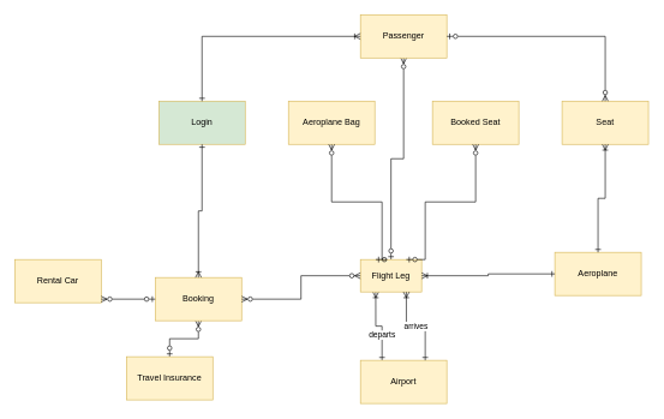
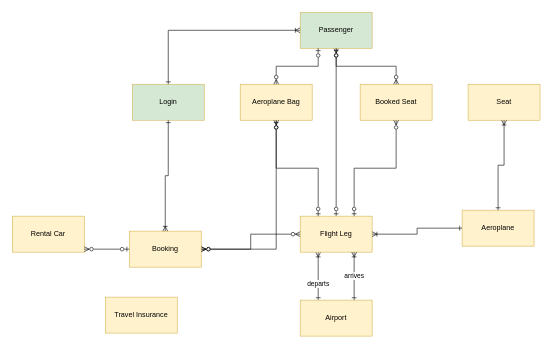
  <mxCell id="0" />
  <mxCell id="1" parent="0" />
- <mxCell id="2" style="edgeStyle=orthogonalEdgeStyle;rounded=0;orthogonalLoop=1;jettySize=auto;html=1;startArrow=ERzeroToMany;startFill=0;endArrow=ERzeroToOne;endFill=0;" parent="1" source="3" target="4" edge="1"><mxGeometry relative="1" as="geometry" /></mxCell>
+ <mxCell id="2" style="edgeStyle=orthogonalEdgeStyle;rounded=0;orthogonalLoop=1;jettySize=auto;html=1;startArrow=ERzeroToMany;startFill=0;endArrow=ERzeroToOne;endFill=0;" parent="1" source="3" target="5" edge="1"><mxGeometry relative="1" as="geometry" /></mxCell>
  <mxCell id="3" value="Booking" style="rounded=0;whiteSpace=wrap;html=1;fillColor=#fff2cc;strokeColor=#d6b656;" parent="1" vertex="1"><mxGeometry x="215" y="385" width="120" height="60" as="geometry" /></mxCell>
  <mxCell id="4" value="Travel Insurance" style="rounded=0;whiteSpace=wrap;html=1;fillColor=#fff2cc;strokeColor=#d6b656;" parent="1" vertex="1"><mxGeometry x="175" y="495" width="120" height="60" as="geometry" /></mxCell>
  <mxCell id="5" value="Aeroplane Bag" style="rounded=0;whiteSpace=wrap;html=1;fillColor=#fff2cc;strokeColor=#d6b656;" parent="1" vertex="1"><mxGeometry x="400" y="140" width="120" height="60" as="geometry" /></mxCell>
  <mxCell id="6" value="Rental Car" style="rounded=0;whiteSpace=wrap;html=1;fillColor=#fff2cc;strokeColor=#d6b656;" parent="1" vertex="1"><mxGeometry x="20" y="360" width="120" height="60" as="geometry" /></mxCell>
  <mxCell id="7" value="departs" style="edgeStyle=orthogonalEdgeStyle;rounded=0;orthogonalLoop=1;jettySize=auto;html=1;entryX=0.25;entryY=0;entryDx=0;entryDy=0;exitX=0.25;exitY=1;exitDx=0;exitDy=0;startArrow=ERoneToMany;startFill=0;endArrow=ERone;endFill=0;" parent="1" source="9" target="12" edge="1"><mxGeometry x="0.333" relative="1" as="geometry"><mxPoint as="offset" /></mxGeometry></mxCell>
  <mxCell id="8" style="edgeStyle=orthogonalEdgeStyle;rounded=0;orthogonalLoop=1;jettySize=auto;html=1;startArrow=ERzeroToOne;startFill=0;endArrow=ERzeroToMany;endFill=0;" parent="1" source="9" target="10" edge="1"><mxGeometry relative="1" as="geometry" /></mxCell>
- <mxCell id="9" value="Flight Leg" style="rounded=0;whiteSpace=wrap;html=1;fillColor=#fff2cc;strokeColor=#d6b656;" parent="1" vertex="1"><mxGeometry x="500" y="360" width="85" height="45" as="geometry" /></mxCell>
- <mxCell id="10" value="Passenger" style="rounded=0;whiteSpace=wrap;html=1;fillColor=#fff2cc;strokeColor=#d6b656;" parent="1" vertex="1"><mxGeometry x="500" y="20" width="120" height="60" as="geometry" /></mxCell>
+ <mxCell id="9" value="Flight Leg" style="rounded=0;whiteSpace=wrap;html=1;fillColor=#fff2cc;strokeColor=#d6b656;" parent="1" vertex="1"><mxGeometry x="500" y="360" width="120" height="60" as="geometry" /></mxCell>
+ <mxCell id="10" value="Passenger" style="rounded=0;whiteSpace=wrap;html=1;fillColor=#d5e8d4;strokeColor=#d6b656;" parent="1" vertex="1"><mxGeometry x="500" y="20" width="120" height="60" as="geometry" /></mxCell>
  <mxCell id="11" value="Seat" style="rounded=0;whiteSpace=wrap;html=1;fillColor=#fff2cc;strokeColor=#d6b656;" parent="1" vertex="1"><mxGeometry x="780" y="140" width="120" height="60" as="geometry" /></mxCell>
  <mxCell id="12" value="Airport" style="rounded=0;whiteSpace=wrap;html=1;fillColor=#fff2cc;strokeColor=#d6b656;" parent="1" vertex="1"><mxGeometry x="500" y="500" width="120" height="60" as="geometry" /></mxCell>
  <mxCell id="13" value="Aeroplane" style="rounded=0;whiteSpace=wrap;html=1;fillColor=#fff2cc;strokeColor=#d6b656;" parent="1" vertex="1"><mxGeometry x="770" y="350" width="120" height="60" as="geometry" /></mxCell>
  <mxCell id="14" value="arrives" style="edgeStyle=orthogonalEdgeStyle;rounded=0;orthogonalLoop=1;jettySize=auto;html=1;entryX=0.75;entryY=0;entryDx=0;entryDy=0;exitX=0.75;exitY=1;exitDx=0;exitDy=0;startArrow=ERoneToMany;startFill=0;endArrow=ERone;endFill=0;" parent="1" source="9" target="12" edge="1"><mxGeometry relative="1" as="geometry"><mxPoint x="540" y="430" as="sourcePoint" /><mxPoint x="540" y="490" as="targetPoint" /><mxPoint as="offset" /></mxGeometry></mxCell>
  <mxCell id="15" style="edgeStyle=orthogonalEdgeStyle;rounded=0;orthogonalLoop=1;jettySize=auto;html=1;startArrow=ERoneToMany;startFill=0;endArrow=ERone;endFill=0;" parent="1" source="9" target="13" edge="1"><mxGeometry relative="1" as="geometry"><mxPoint x="540" y="430" as="sourcePoint" /><mxPoint x="540" y="490" as="targetPoint" /></mxGeometry></mxCell>
  <mxCell id="16" style="edgeStyle=orthogonalEdgeStyle;rounded=0;orthogonalLoop=1;jettySize=auto;html=1;startArrow=ERoneToMany;startFill=0;endArrow=ERone;endFill=0;" parent="1" source="11" target="13" edge="1"><mxGeometry relative="1" as="geometry"><mxPoint x="600" y="430" as="sourcePoint" /><mxPoint x="600" y="490" as="targetPoint" /></mxGeometry></mxCell>
  <mxCell id="17" value="Login" style="rounded=0;whiteSpace=wrap;html=1;fillColor=#d5e8d4;strokeColor=#d6b656;" parent="1" vertex="1"><mxGeometry x="220" y="140" width="120" height="60" as="geometry" /></mxCell>
  <mxCell id="18" style="edgeStyle=orthogonalEdgeStyle;rounded=0;orthogonalLoop=1;jettySize=auto;html=1;startArrow=ERoneToMany;startFill=0;endArrow=ERone;endFill=0;" parent="1" source="3" target="17" edge="1"><mxGeometry relative="1" as="geometry"><mxPoint x="460" y="430" as="sourcePoint" /><mxPoint x="460" y="490" as="targetPoint" /></mxGeometry></mxCell>
  <mxCell id="19" style="edgeStyle=orthogonalEdgeStyle;rounded=0;orthogonalLoop=1;jettySize=auto;html=1;startArrow=ERzeroToMany;startFill=0;endArrow=ERzeroToMany;endFill=0;" parent="1" source="3" target="9" edge="1"><mxGeometry relative="1" as="geometry"><mxPoint x="630" y="400" as="sourcePoint" /><mxPoint x="710" y="400" as="targetPoint" /></mxGeometry></mxCell>
  <mxCell id="20" style="edgeStyle=orthogonalEdgeStyle;rounded=0;orthogonalLoop=1;jettySize=auto;html=1;startArrow=ERzeroToOne;startFill=0;endArrow=ERzeroToMany;endFill=0;exitX=0.25;exitY=0;exitDx=0;exitDy=0;entryX=0.5;entryY=1;entryDx=0;entryDy=0;" parent="1" source="9" target="5" edge="1"><mxGeometry relative="1" as="geometry"><mxPoint x="630" y="400" as="sourcePoint" /><mxPoint x="470" y="150" as="targetPoint" /><Array as="points"><mxPoint x="530" y="280" /><mxPoint x="460" y="280" /></Array></mxGeometry></mxCell>
  <mxCell id="21" style="edgeStyle=orthogonalEdgeStyle;rounded=0;orthogonalLoop=1;jettySize=auto;html=1;startArrow=ERzeroToOne;startFill=0;endArrow=ERzeroToMany;endFill=0;" parent="1" source="3" target="6" edge="1"><mxGeometry relative="1" as="geometry"><mxPoint x="350" y="400" as="sourcePoint" /><mxPoint x="430" y="400" as="targetPoint" /><Array as="points"><mxPoint x="120" y="390" /><mxPoint x="120" y="390" /></Array></mxGeometry></mxCell>
+ <mxCell id="22" style="edgeStyle=orthogonalEdgeStyle;rounded=0;orthogonalLoop=1;jettySize=auto;html=1;startArrow=ERzeroToOne;startFill=0;endArrow=ERzeroToMany;endFill=0;exitX=0.25;exitY=1;exitDx=0;exitDy=0;" parent="1" source="10" target="5" edge="1"><mxGeometry relative="1" as="geometry"><mxPoint x="630" y="420" as="sourcePoint" /><mxPoint x="710" y="420" as="targetPoint" /></mxGeometry></mxCell>
  <mxCell id="23" value="Booked Seat" style="rounded=0;whiteSpace=wrap;html=1;fillColor=#fff2cc;strokeColor=#d6b656;" parent="1" vertex="1"><mxGeometry x="600" y="140" width="120" height="60" as="geometry" /></mxCell>
  <mxCell id="24" style="edgeStyle=orthogonalEdgeStyle;rounded=0;orthogonalLoop=1;jettySize=auto;html=1;startArrow=ERzeroToOne;startFill=0;endArrow=ERzeroToMany;endFill=0;exitX=0.75;exitY=0;exitDx=0;exitDy=0;entryX=0.5;entryY=1;entryDx=0;entryDy=0;" parent="1" source="9" target="23" edge="1"><mxGeometry relative="1" as="geometry"><mxPoint x="890" y="490" as="sourcePoint" /><mxPoint x="660" y="240" as="targetPoint" /><Array as="points"><mxPoint x="590" y="280" /><mxPoint x="660" y="280" /></Array></mxGeometry></mxCell>
- <mxCell id="25" style="edgeStyle=orthogonalEdgeStyle;rounded=0;orthogonalLoop=1;jettySize=auto;html=1;startArrow=ERzeroToOne;startFill=0;endArrow=ERzeroToMany;endFill=0;" parent="1" source="10" target="11" edge="1"><mxGeometry relative="1" as="geometry"><mxPoint x="640" y="430" as="sourcePoint" /><mxPoint x="720" y="430" as="targetPoint" /></mxGeometry></mxCell>
+ <mxCell id="25" style="edgeStyle=orthogonalEdgeStyle;rounded=0;orthogonalLoop=1;jettySize=auto;html=1;startArrow=ERzeroToOne;startFill=0;endArrow=ERzeroToMany;endFill=0;" parent="1" source="10" target="23" edge="1"><mxGeometry relative="1" as="geometry"><mxPoint x="640" y="430" as="sourcePoint" /><mxPoint x="720" y="430" as="targetPoint" /></mxGeometry></mxCell>
  <mxCell id="26" style="edgeStyle=orthogonalEdgeStyle;rounded=0;orthogonalLoop=1;jettySize=auto;html=1;startArrow=ERoneToMany;startFill=0;endArrow=ERone;endFill=0;entryX=0.5;entryY=0;entryDx=0;entryDy=0;exitX=0;exitY=0.5;exitDx=0;exitDy=0;" parent="1" source="10" target="17" edge="1"><mxGeometry relative="1" as="geometry"><mxPoint x="290" y="370" as="sourcePoint" /><mxPoint x="290" y="310" as="targetPoint" /></mxGeometry></mxCell>
